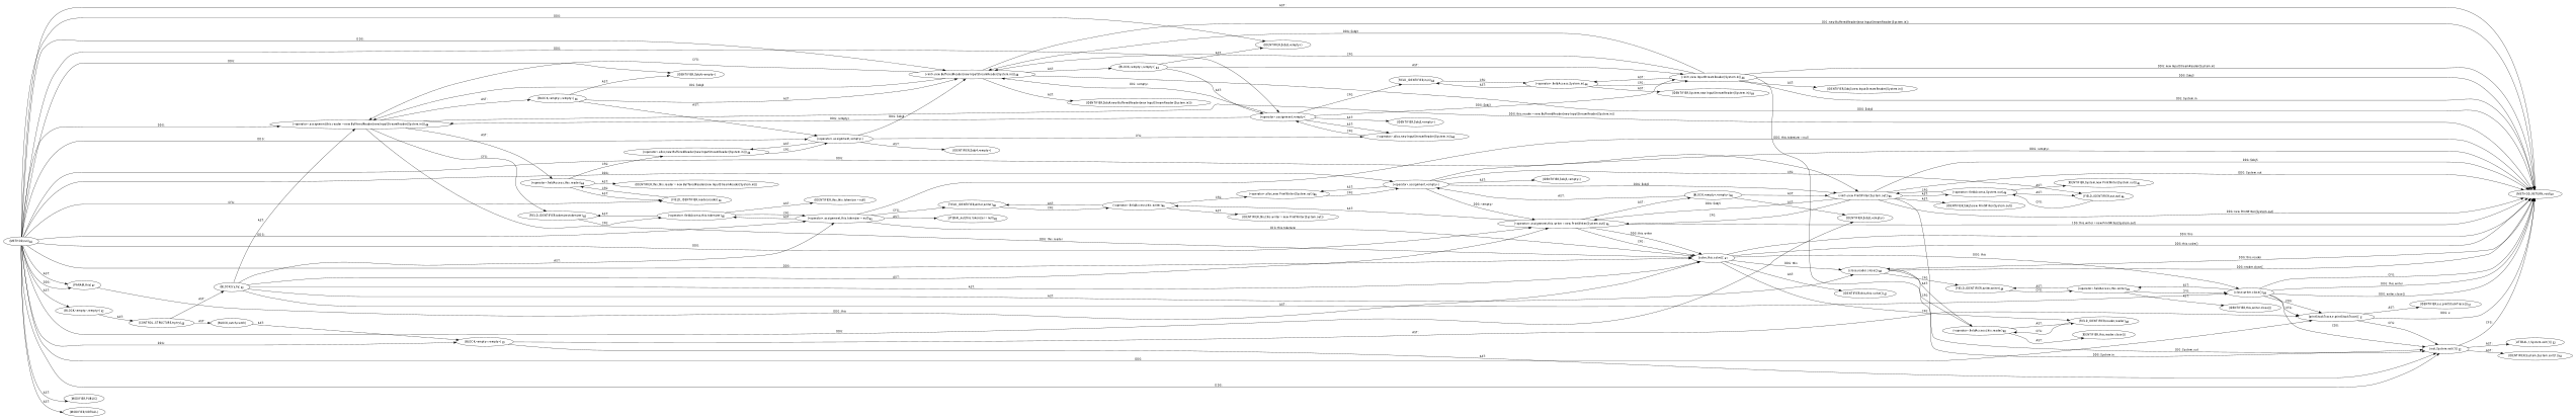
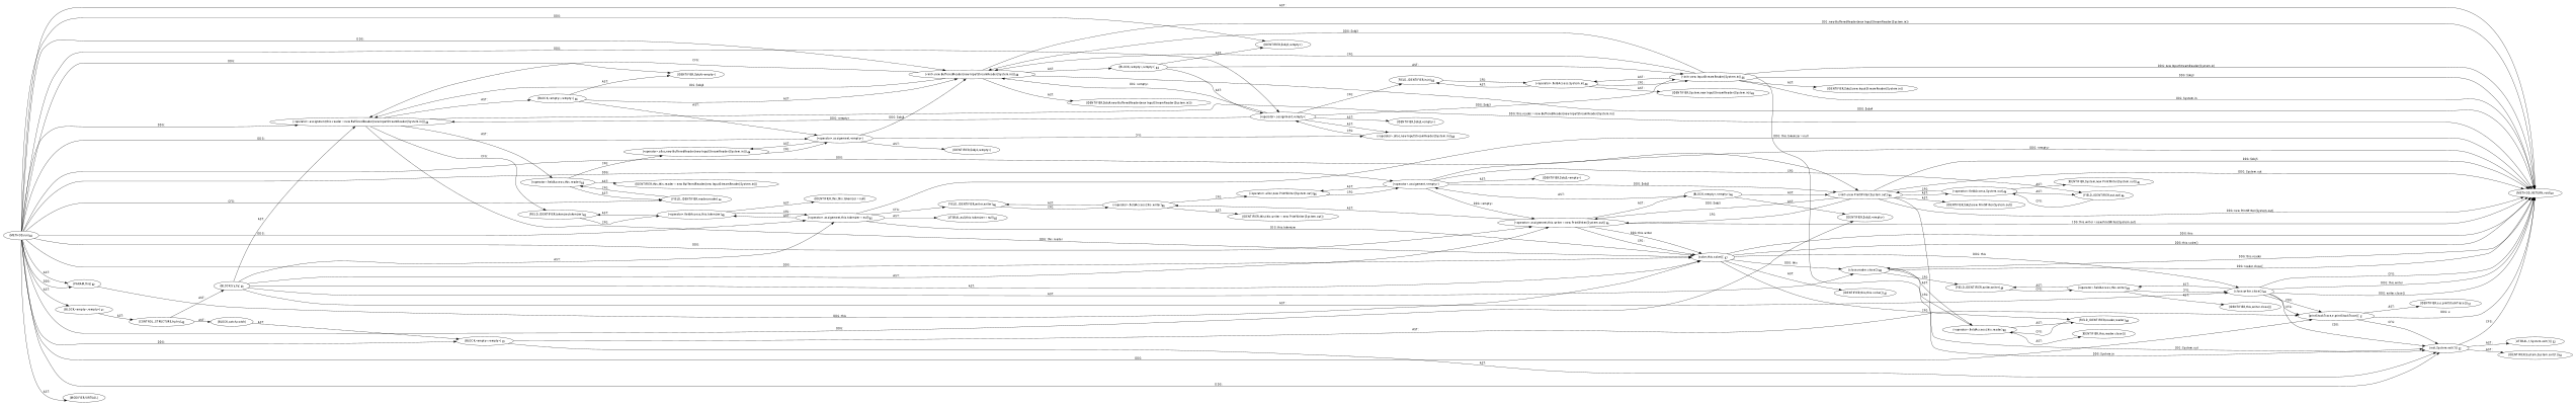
  digraph {
    fontname="Roboto Condensed"
    rankdir=LR
    node [fontname="Roboto Condensed"]
    edge [fontname="Roboto Condensed"]
    n1 [label=<(METHOD,run)<SUB>42</SUB>>]
    n2 [label=<(PARAM,this)<SUB>42</SUB>>]
    n3 [label=<(BLOCK,&lt;empty&gt;,&lt;empty&gt;)<SUB>42</SUB>>]
    n4 [label=<(&lt;operator&gt;.assignment,this.reader = new BufferedReader(new InputStreamReader(System.in)))<SUB>44</SUB>>]
    n5 [label=<(FIELD_IDENTIFIER,reader,reader)<SUB>44</SUB>>]
    n6 [label=<(&lt;operator&gt;.assignment,&lt;empty&gt;)>]
    n7 [label=<(&lt;init&gt;,new BufferedReader(new InputStreamReader(System.in)))<SUB>44</SUB>>]
    n8 [label=<(&lt;operator&gt;.assignment,&lt;empty&gt;)>]
    n9 [label=<(IDENTIFIER,$obj3,&lt;empty&gt;)>]
    n10 [label=<(IDENTIFIER,$obj4,&lt;empty&gt;)>]
    n11 [label=<(&lt;operator&gt;.assignment,this.tokenizer = null)<SUB>45</SUB>>]
    n12 [label=<(&lt;operator&gt;.assignment,this.writer = new PrintWriter(System.out))<SUB>46</SUB>>]
    n13 [label=<(&lt;operator&gt;.assignment,&lt;empty&gt;)>]
    n14 [label=<(&lt;init&gt;,new PrintWriter(System.out))<SUB>46</SUB>>]
    n15 [label=<(IDENTIFIER,$obj5,&lt;empty&gt;)>]
    n16 [label=<(solve,this.solve())<SUB>47</SUB>>]
    n17 [label=<(BLOCK,&lt;empty&gt;,&lt;empty&gt;)<SUB>50</SUB>>]
    n18 [label=<(printStackTrace,e.printStackTrace())<SUB>51</SUB>>]
    n19 [label=<(exit,System.exit(1))<SUB>52</SUB>>]
-   n20 [label=<(MODIFIER,PUBLIC)>]
    n21 [label=<(MODIFIER,VIRTUAL)>]
    n22 [label=<(METHOD_RETURN,void)<SUB>42</SUB>>]
    n23 [label=<(CONTROL_STRUCTURE,try,try)<SUB>43</SUB>>]
    n24 [label=<(&lt;operator&gt;.fieldAccess,this.reader)<SUB>44</SUB>>]
    n25 [label=<(BLOCK,&lt;empty&gt;,&lt;empty&gt;)<SUB>44</SUB>>]
    n26 [label=<(FIELD_IDENTIFIER,tokenizer,tokenizer)<SUB>45</SUB>>]
    n27 [label=<(&lt;operator&gt;.alloc,new BufferedReader(new InputStreamReader(System.in)))<SUB>44</SUB>>]
    n28 [label=<(IDENTIFIER,$obj4,&lt;empty&gt;)>]
    n29 [label=<(&lt;operator&gt;.alloc,new InputStreamReader(System.in))<SUB>44</SUB>>]
    n30 [label=<(IDENTIFIER,$obj4,new BufferedReader(new InputStreamReader(System.in)))>]
    n31 [label=<(BLOCK,&lt;empty&gt;,&lt;empty&gt;)<SUB>44</SUB>>]
    n32 [label=<(&lt;init&gt;,new InputStreamReader(System.in))<SUB>44</SUB>>]
    n33 [label=<(IDENTIFIER,$obj3,&lt;empty&gt;)>]
    n34 [label=<(FIELD_IDENTIFIER,in,in)<SUB>44</SUB>>]
    n35 [label=<(IDENTIFIER,$obj3,new InputStreamReader(System.in))>]
    n36 [label=<(&lt;operator&gt;.fieldAccess,System.in)<SUB>44</SUB>>]
    n37 [label=<(&lt;operator&gt;.fieldAccess,this.tokenizer)<SUB>45</SUB>>]
    n38 [label=<(LITERAL,null,this.tokenizer = null)<SUB>45</SUB>>]
    n39 [label=<(FIELD_IDENTIFIER,writer,writer)<SUB>46</SUB>>]
    n40 [label=<(&lt;operator&gt;.fieldAccess,this.writer)<SUB>46</SUB>>]
    n41 [label=<(BLOCK,&lt;empty&gt;,&lt;empty&gt;)<SUB>46</SUB>>]
    n42 [label=<(&lt;operator&gt;.alloc,new PrintWriter(System.out))<SUB>46</SUB>>]
    n43 [label=<(IDENTIFIER,$obj5,&lt;empty&gt;)>]
    n44 [label=<(FIELD_IDENTIFIER,out,out)<SUB>46</SUB>>]
    n45 [label=<(IDENTIFIER,$obj5,new PrintWriter(System.out))>]
    n46 [label=<(&lt;operator&gt;.fieldAccess,System.out)<SUB>46</SUB>>]
    n47 [label=<(close,reader.close())<SUB>48</SUB>>]
    n48 [label=<(close,writer.close())<SUB>49</SUB>>]
    n49 [label=<(IDENTIFIER,this,this.solve())<SUB>47</SUB>>]
    n50 [label=<(FIELD_IDENTIFIER,reader,reader)<SUB>48</SUB>>]
    n51 [label=<(IDENTIFIER,e,e.printStackTrace())<SUB>51</SUB>>]
    n52 [label=<(IDENTIFIER,System,System.exit(1))<SUB>52</SUB>>]
    n53 [label=<(LITERAL,1,System.exit(1))<SUB>52</SUB>>]
    n54 [label=<(BLOCK,try,try)<SUB>43</SUB>>]
    n55 [label=<(BLOCK,catch,catch)>]
    n56 [label=<(&lt;operator&gt;.fieldAccess,this.reader)<SUB>48</SUB>>]
    n57 [label=<(FIELD_IDENTIFIER,writer,writer)<SUB>49</SUB>>]
    n58 [label=<(&lt;operator&gt;.fieldAccess,this.writer)<SUB>49</SUB>>]
    n59 [label=<(IDENTIFIER,this,this.reader = new BufferedReader(new InputStreamReader(System.in)))>]
    n60 [label=<(IDENTIFIER,System,new InputStreamReader(System.in))<SUB>49</SUB>>]
    n61 [label=<(IDENTIFIER,this,this.tokenizer = null)>]
    n62 [label=<(IDENTIFIER,this,this.writer = new PrintWriter(System.out))>]
    n63 [label=<(IDENTIFIER,System,new PrintWriter(System.out))<SUB>46</SUB>>]
    n64 [label=<(IDENTIFIER,this,reader.close())>]
    n65 [label=<(IDENTIFIER,this,writer.close())>]
    n1 -> n2 [label="AST: "]
    n1 -> n2 [label="DDG: "]
    n1 -> n3 [label="AST: "]
    n1 -> n4 [label="DDG: "]
    n1 -> n5 [label="CFG: "]
    n1 -> n6 [label="DDG: "]
    n1 -> n7 [label="DDG: "]
    n1 -> n8 [label="DDG: "]
    n1 -> n9 [label="DDG: "]
    n1 -> n10 [label="DDG: "]
    n1 -> n11 [label="DDG: "]
    n1 -> n12 [label="DDG: "]
    n1 -> n13 [label="DDG: "]
    n1 -> n14 [label="DDG: "]
    n1 -> n15 [label="DDG: "]
    n1 -> n16 [label="DDG: "]
    n1 -> n17 [label="DDG: "]
    n1 -> n18 [label="DDG: "]
    n1 -> n19 [label="DDG: "]
-   n1 -> n20 [label="AST: "]
    n1 -> n21 [label="AST: "]
    n1 -> n22 [label="AST: "]
    n2 -> n16 [label="DDG: this"]
    n3 -> n23 [label="AST: "]
    n4 -> n16 [label="DDG: this.reader"]
    n4 -> n22 [label="DDG: this.reader = new BufferedReader(new InputStreamReader(System.in))"]
    n4 -> n24 [label="AST: "]
    n4 -> n25 [label="AST: "]
    n4 -> n26 [label="CFG: "]
    n5 -> n24 [label="CFG: "]
    n6 -> n7 [label="DDG: $obj4"]
    n6 -> n27 [label="AST: "]
    n6 -> n28 [label="AST: "]
    n6 -> n29 [label="CFG: "]
    n7 -> n4 [label="CFG: "]
    n7 -> n4 [label="DDG: $obj4"]
    n7 -> n22 [label="DDG: $obj4"]
    n7 -> n22 [label="DDG: new BufferedReader(new InputStreamReader(System.in))"]
    n7 -> n30 [label="AST: "]
    n7 -> n31 [label="AST: "]
    n8 -> n4 [label="DDG: &lt;empty&gt;"]
    n8 -> n7 [label="DDG: &lt;empty&gt;"]
    n8 -> n29 [label="AST: "]
    n8 -> n32 [label="DDG: $obj3"]
    n8 -> n33 [label="AST: "]
    n8 -> n34 [label="CFG: "]
    n11 -> n16 [label="DDG: this.tokenizer"]
    n11 -> n22 [label="DDG: this.tokenizer = null"]
    n11 -> n37 [label="AST: "]
    n11 -> n38 [label="AST: "]
    n11 -> n39 [label="CFG: "]
    n12 -> n16 [label="CFG: "]
    n12 -> n16 [label="DDG: this.writer"]
    n12 -> n22 [label="DDG: this.writer = new PrintWriter(System.out)"]
    n12 -> n40 [label="AST: "]
    n12 -> n41 [label="AST: "]
    n13 -> n12 [label="DDG: &lt;empty&gt;"]
    n13 -> n14 [label="DDG: $obj5"]
    n13 -> n22 [label="DDG: &lt;empty&gt;"]
    n13 -> n42 [label="AST: "]
    n13 -> n43 [label="AST: "]
    n13 -> n44 [label="CFG: "]
    n14 -> n12 [label="CFG: "]
    n14 -> n12 [label="DDG: $obj5"]
    n14 -> n19 [label="DDG: System.out"]
    n14 -> n22 [label="DDG: $obj5"]
    n14 -> n22 [label="DDG: System.out"]
    n14 -> n22 [label="DDG: new PrintWriter(System.out)"]
    n14 -> n45 [label="AST: "]
    n14 -> n46 [label="AST: "]
    n16 -> n22 [label="DDG: this"]
    n16 -> n22 [label="DDG: this.solve()"]
    n16 -> n47 [label="DDG: this"]
    n16 -> n48 [label="DDG: this"]
    n16 -> n49 [label="AST: "]
    n16 -> n50 [label="CFG: "]
    n17 -> n18 [label="AST: "]
    n17 -> n19 [label="AST: "]
    n18 -> n19 [label="CFG: "]
    n18 -> n22 [label="DDG: e"]
    n18 -> n51 [label="AST: "]
    n19 -> n22 [label="CFG: "]
    n19 -> n52 [label="AST: "]
    n19 -> n53 [label="AST: "]
    n23 -> n54 [label="AST: "]
    n23 -> n55 [label="AST: "]
    n24 -> n5 [label="AST: "]
    n24 -> n27 [label="CFG: "]
    n24 -> n59 [label="AST: "]
    n25 -> n6 [label="AST: "]
    n25 -> n7 [label="AST: "]
    n25 -> n10 [label="AST: "]
    n26 -> n37 [label="CFG: "]
    n27 -> n6 [label="CFG: "]
    n29 -> n8 [label="CFG: "]
    n31 -> n8 [label="AST: "]
    n31 -> n9 [label="AST: "]
    n31 -> n32 [label="AST: "]
    n32 -> n7 [label="CFG: "]
    n32 -> n7 [label="DDG: $obj3"]
    n32 -> n19 [label="DDG: System.in"]
    n32 -> n22 [label="DDG: $obj3"]
    n32 -> n22 [label="DDG: System.in"]
    n32 -> n22 [label="DDG: new InputStreamReader(System.in)"]
    n32 -> n35 [label="AST: "]
    n32 -> n36 [label="AST: "]
    n34 -> n36 [label="CFG: "]
    n36 -> n32 [label="CFG: "]
    n36 -> n34 [label="AST: "]
    n36 -> n60 [label="AST: "]
    n37 -> n11 [label="CFG: "]
    n37 -> n26 [label="AST: "]
    n37 -> n61 [label="AST: "]
    n39 -> n40 [label="CFG: "]
    n40 -> n39 [label="AST: "]
    n40 -> n42 [label="CFG: "]
    n40 -> n62 [label="AST: "]
    n41 -> n13 [label="AST: "]
    n41 -> n14 [label="AST: "]
    n41 -> n15 [label="AST: "]
    n42 -> n13 [label="CFG: "]
    n44 -> n46 [label="CFG: "]
    n46 -> n14 [label="CFG: "]
    n46 -> n44 [label="AST: "]
    n46 -> n63 [label="AST: "]
    n47 -> n22 [label="DDG: this.reader"]
    n47 -> n22 [label="DDG: reader.close()"]
    n47 -> n56 [label="AST: "]
    n47 -> n57 [label="CFG: "]
    n48 -> n18 [label="CFG: "]
    n48 -> n18 [label="CDG: "]
    n48 -> n19 [label="CDG: "]
    n48 -> n22 [label="CFG: "]
    n48 -> n22 [label="DDG: this.writer"]
    n48 -> n22 [label="DDG: writer.close()"]
    n48 -> n58 [label="AST: "]
    n50 -> n56 [label="CFG: "]
    n54 -> n4 [label="AST: "]
    n54 -> n11 [label="AST: "]
    n54 -> n12 [label="AST: "]
    n54 -> n16 [label="AST: "]
    n54 -> n47 [label="AST: "]
    n54 -> n48 [label="AST: "]
    n55 -> n17 [label="AST: "]
    n56 -> n47 [label="CFG: "]
    n56 -> n50 [label="AST: "]
    n56 -> n64 [label="AST: "]
    n57 -> n58 [label="CFG: "]
    n58 -> n48 [label="CFG: "]
    n58 -> n57 [label="AST: "]
    n58 -> n65 [label="AST: "]
  }
